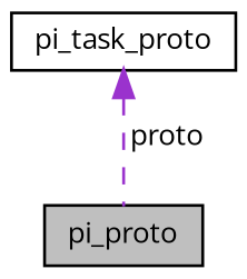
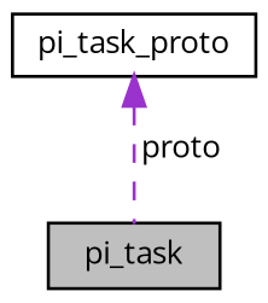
  digraph {
    fontname="Open Sans"
    node [color=black fontname="Open Sans" fontsize=10 shape=record style=filled]
-   n1 [fillcolor=grey75 fontcolor=black height=0.2 label=pi_proto width=0.4]
+   n1 [fillcolor=grey75 fontcolor=black height=0.2 label=pi_task width=0.4]
    n2 [fillcolor=white height=0.2 label=pi_task_proto width=0.4]
    n2 -> n1 [color=darkorchid3 dir=back fontname="Open Sans" fontsize=10 label=" proto" labelfontname=Helvetica labelfontsize=10 style=dashed]
  }
